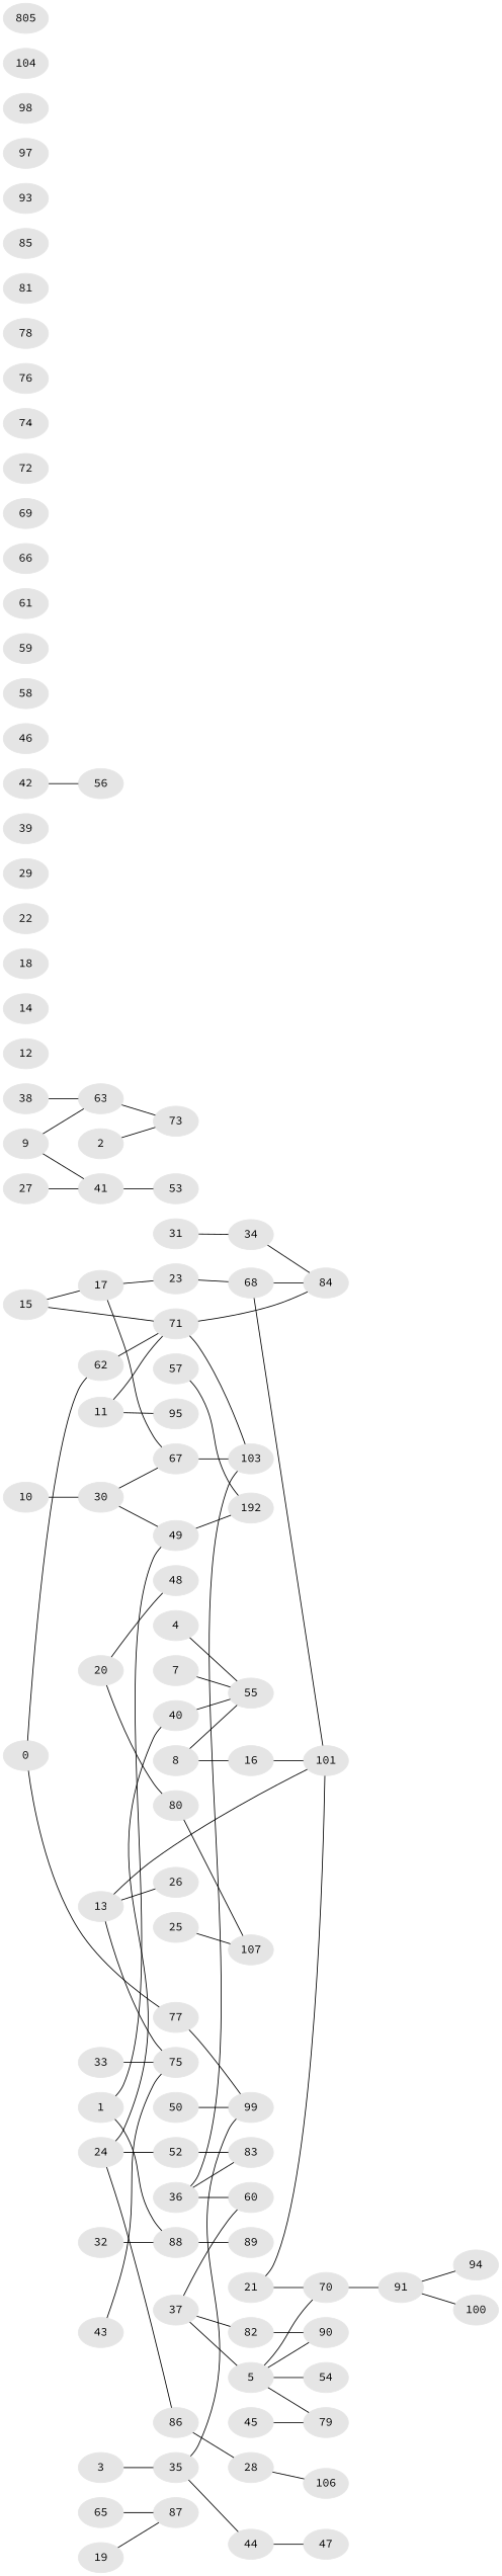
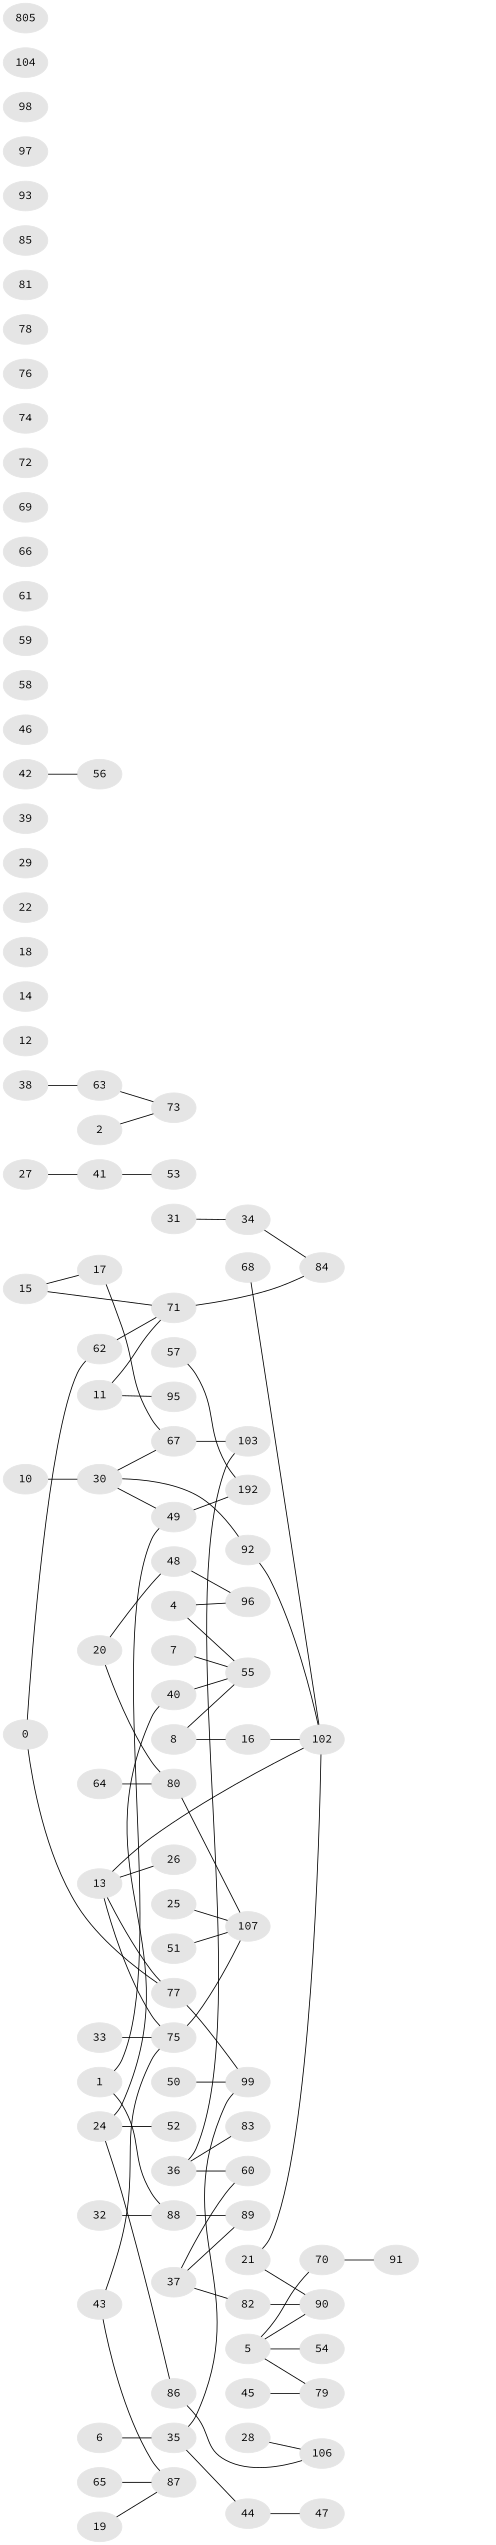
  graph {
    fontname="Source Code Pro"
    rankdir=LR
    node [color=gray90 fontname="Source Code Pro" style=filled]
    edge [fontname="Source Code Pro"]
    1
    49
    88
    n4 [label=192]
    89
    2
    73
    n8 [label=0]
    62
    77
    71
    99
    4
    55
+   96
    5
    54
    70
    79
    90
    91
-   6 [label=3]
+   6
    35
    44
    7
    8
    16
-   101
-   9
+   101 [label=102]
    41
    63
    53
    10
    30
    67
+   92
    11
    95
    84
    103
    12
    13
    26
    75
    107
    14
    15
    17
-   23
    68
    18
    19
    87
    20
    48
    80
    21
    22
    24
    40
    52
    86
    83
    106
    25
    27
    28
    29
    31
    34
    32
    33
    47
    36
    60
    37
    82
    38
    39
    42
    56
    43
    45
    46
    50
+   51
    57
    58
    59
    61
+   64
    65
    66
    69
-   94
-   100
    72
    74
    76
    78
    81
    85
    93
    97
    98
    104
    n107 [label=805]
    1 -- 49
    1 -- 88
    49 -- n4
    88 -- 89
    2 -- 73
    n8 -- 62
    n8 -- 77
    62 -- 71
    77 -- 99
    71 -- 84
-   71 -- 103
    4 -- 55
+   4 -- 96
    5 -- 54
    5 -- 70
    5 -- 79
    5 -- 90
    70 -- 91
-   91 -- 94
-   91 -- 100
    6 -- 35
    35 -- 99
    35 -- 44
    44 -- 47
    7 -- 55
    8 -- 55
    8 -- 16
    16 -- 101
-   9 -- 41
-   9 -- 63
    41 -- 53
    63 -- 73
    10 -- 30
    30 -- 49
    30 -- 67
+   30 -- 92
    67 -- 103
+   92 -- 101
    11 -- 71
    11 -- 95
+   13 -- 77
    13 -- 101
    13 -- 26
    13 -- 75
+   75 -- 107
    15 -- 71
    15 -- 17
    17 -- 67
-   17 -- 23
-   23 -- 68
    68 -- 101
-   68 -- 84
    19 -- 87
    20 -- 48
    20 -- 80
+   48 -- 96
    80 -- 107
-   21 -- 70
+   21 -- 90
    21 -- 101
    24 -- 40
    24 -- 52
    24 -- 86
    40 -- 55
-   52 -- 83
-   86 -- 28
+   86 -- 106
    25 -- 107
    27 -- 41
    28 -- 106
    31 -- 34
    34 -- 84
    32 -- 88
    33 -- 75
    36 -- 103
    36 -- 83
    36 -- 60
-   37 -- 5
+   37 -- 89
    37 -- 60
    37 -- 82
    82 -- 90
    38 -- 63
    42 -- 56
    43 -- 75
+   43 -- 87
    45 -- 79
    50 -- 99
+   51 -- 107
    57 -- n4
+   64 -- 80
    65 -- 87
  }
